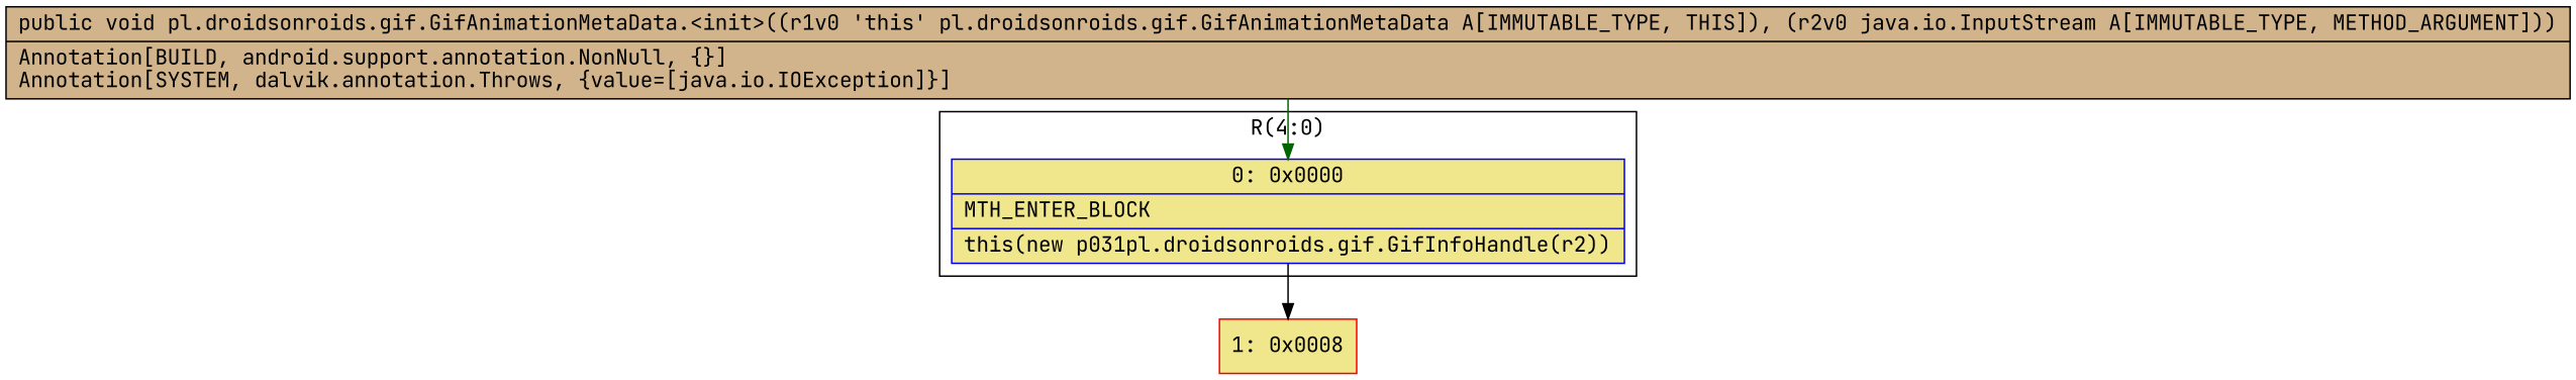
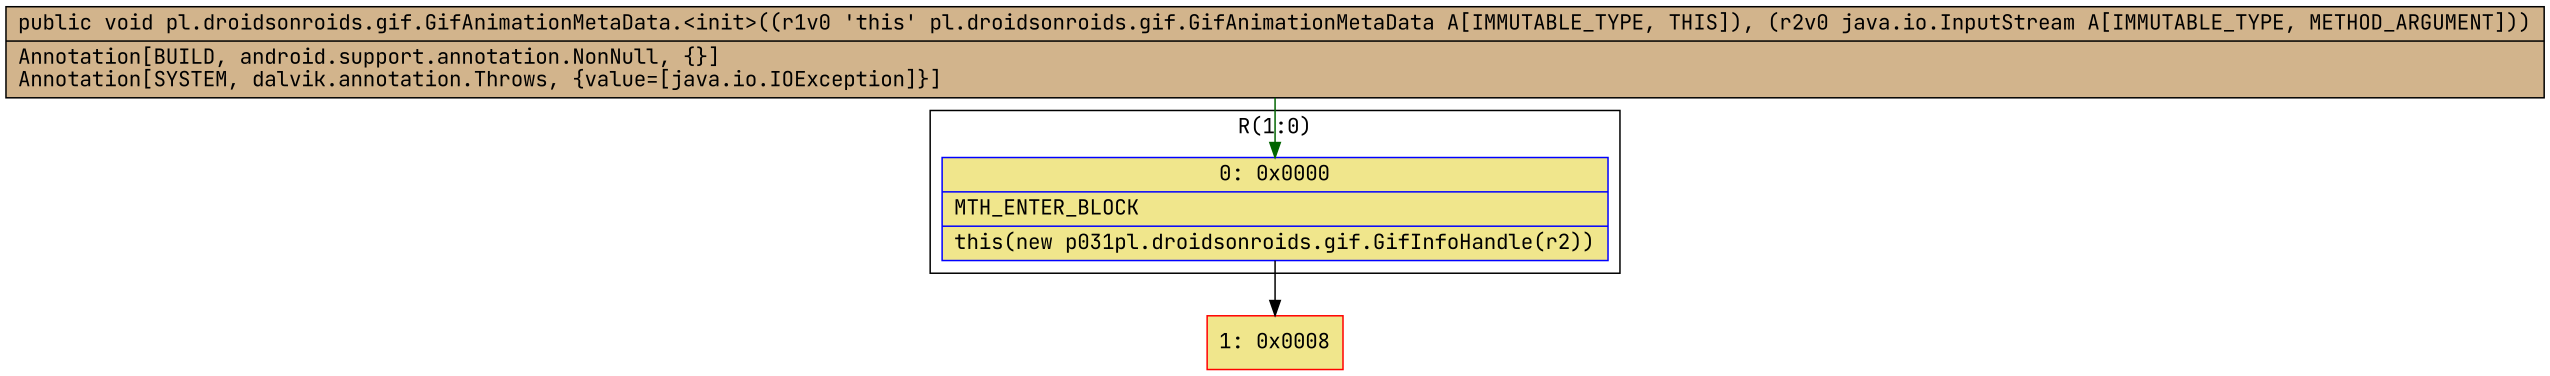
  digraph {
    fontname="JetBrains Mono"
    node [shape=record style=filled fillcolor=khaki fontname="JetBrains Mono"]
    edge [fontname="JetBrains Mono"]
    n1 [color=blue label="{0\:\ 0x0000|MTH_ENTER_BLOCK\l|this(new p031pl.droidsonroids.gif.GifInfoHandle(r2))\l}"]
    n2 [color=red label="{1\:\ 0x0008}"]
    n3 [label="{public void pl.droidsonroids.gif.GifAnimationMetaData.\<init\>((r1v0 'this' pl.droidsonroids.gif.GifAnimationMetaData A[IMMUTABLE_TYPE, THIS]), (r2v0 java.io.InputStream A[IMMUTABLE_TYPE, METHOD_ARGUMENT]))  | Annotation[BUILD, android.support.annotation.NonNull, \{\}]\lAnnotation[SYSTEM, dalvik.annotation.Throws, \{value=[java.io.IOException]\}]\l}" fillcolor=tan]
    subgraph cluster_1 {
-     label="R(4:0)"
+     label="R(1:0)"
      n1
    }
    n1 -> n2 [color=black]
    n3 -> n1 [color=darkgreen]
  }
